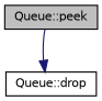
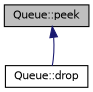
  digraph {
    rankdir=TB
    node [color=black fontname=Helvetica fontsize=10 shape=record style=filled]
    n1 [fillcolor=grey75 fontcolor=black height=0.2 label="Queue::peek" width=0.4]
    n2 [fillcolor=white height=0.2 label="Queue::drop" width=0.4]
-   n1 -> n2 [color=midnightblue fontname=Helvetica fontsize=10 labelfontname=Helvetica labelfontsize=10 style=solid]
+   n2 -> n1 [color=midnightblue fontname=Helvetica fontsize=10 labelfontname=Helvetica labelfontsize=10 style=solid]
  }
